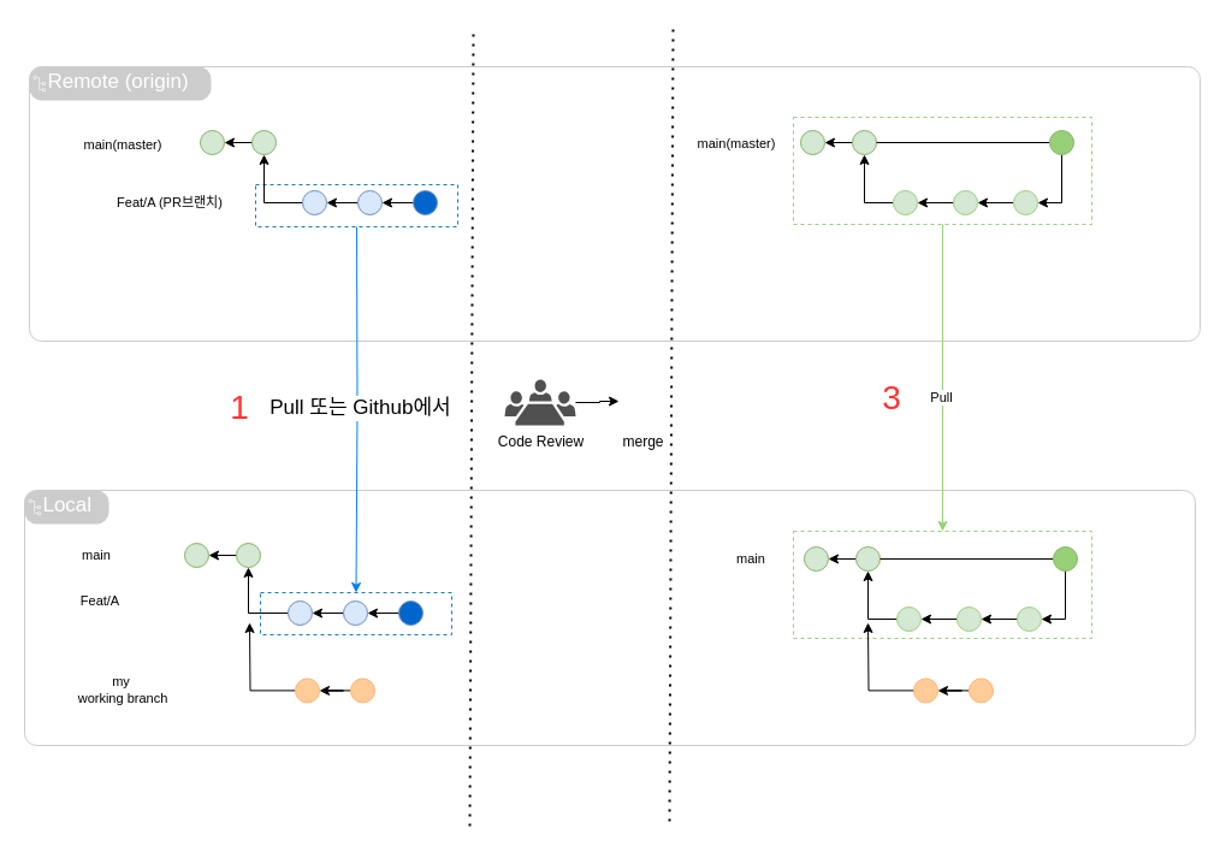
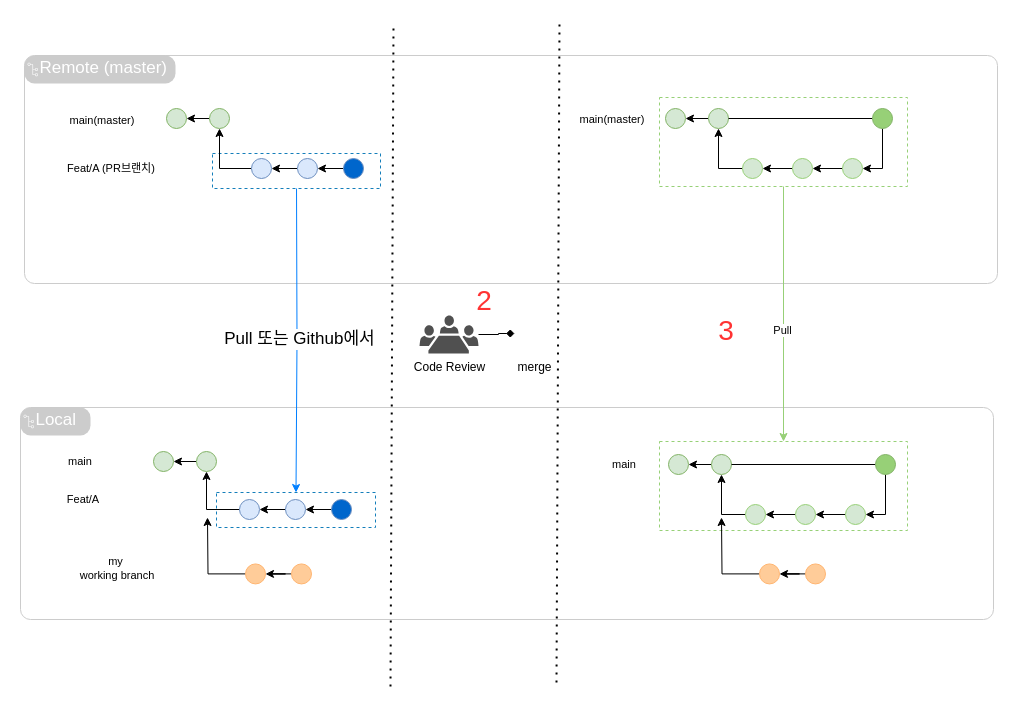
  <mxCell id="0" />
  <mxCell id="1" style="locked=1;" parent="0" />
  <mxCell id="2" value="" style="shape=mxgraph.mockup.containers.marginRect;rectMarginTop=10;strokeColor=#CCCCCC;strokeWidth=1;dashed=0;rounded=1;arcSize=5;recursiveResize=0;html=1;whiteSpace=wrap;" vertex="1" parent="1"><mxGeometry x="24" y="45" width="973" height="238" as="geometry" /></mxCell>
- <mxCell id="3" value="&amp;nbsp; Remote (origin)" style="shape=rect;strokeColor=none;fillColor=#CCCCCC;strokeWidth=1;dashed=0;rounded=1;arcSize=36;fontColor=#FFFFFF;fontSize=17;spacing=2;spacingTop=-2;align=left;autosize=1;spacingLeft=4;resizeWidth=0;resizeHeight=0;perimeter=none;html=1;whiteSpace=wrap;" vertex="1" parent="2"><mxGeometry y="10" width="151" height="28" as="geometry" /></mxCell>
+ <mxCell id="3" value="&amp;nbsp; Remote (master)" style="shape=rect;strokeColor=none;fillColor=#CCCCCC;strokeWidth=1;dashed=0;rounded=1;arcSize=36;fontColor=#FFFFFF;fontSize=17;spacing=2;spacingTop=-2;align=left;autosize=1;spacingLeft=4;resizeWidth=0;resizeHeight=0;perimeter=none;html=1;whiteSpace=wrap;" vertex="1" parent="2"><mxGeometry y="10" width="151" height="28" as="geometry" /></mxCell>
  <mxCell id="4" value="" style="sketch=0;outlineConnect=0;dashed=0;verticalLabelPosition=bottom;verticalAlign=top;align=center;html=1;fontSize=12;fontStyle=0;aspect=fixed;pointerEvents=1;shape=mxgraph.aws4.git_repository;" vertex="1" parent="2"><mxGeometry x="3" y="17.13" width="10.57" height="13.75" as="geometry" /></mxCell>
  <mxCell id="5" value="" style="shape=mxgraph.mockup.containers.marginRect;rectMarginTop=10;strokeColor=#CCCCCC;strokeWidth=1;dashed=0;rounded=1;arcSize=5;recursiveResize=0;html=1;whiteSpace=wrap;" vertex="1" parent="1"><mxGeometry x="20" y="397" width="973" height="222" as="geometry" /></mxCell>
  <mxCell id="6" value="&amp;nbsp; Local" style="shape=rect;strokeColor=none;fillColor=#CCCCCC;strokeWidth=1;dashed=0;rounded=1;arcSize=36;fontColor=#FFFFFF;fontSize=17;spacing=2;spacingTop=-2;align=left;autosize=1;spacingLeft=4;resizeWidth=0;resizeHeight=0;perimeter=none;html=1;whiteSpace=wrap;" vertex="1" parent="5"><mxGeometry y="10" width="70" height="28" as="geometry" /></mxCell>
  <mxCell id="7" value="" style="sketch=0;outlineConnect=0;dashed=0;verticalLabelPosition=bottom;verticalAlign=top;align=center;html=1;fontSize=12;fontStyle=0;aspect=fixed;pointerEvents=1;shape=mxgraph.aws4.git_repository;" vertex="1" parent="5"><mxGeometry x="3" y="17.13" width="10.57" height="13.75" as="geometry" /></mxCell>
  <mxCell id="8" value="그룹" style="" parent="0" />
  <mxCell id="9" value="" style="fillColor=none;strokeColor=#147EBA;dashed=1;verticalAlign=top;fontStyle=0;fontColor=#147EBA;whiteSpace=wrap;html=1;" vertex="1" parent="8"><mxGeometry x="212" y="153" width="168" height="35" as="geometry" /></mxCell>
  <mxCell id="10" value="" style="fillColor=none;strokeColor=#147EBA;dashed=1;verticalAlign=top;fontStyle=0;fontColor=#147EBA;whiteSpace=wrap;html=1;" vertex="1" parent="8"><mxGeometry x="216" y="492" width="159" height="35" as="geometry" /></mxCell>
  <mxCell id="11" style="edgeStyle=orthogonalEdgeStyle;rounded=0;orthogonalLoop=1;jettySize=auto;html=1;entryX=0.5;entryY=0;entryDx=0;entryDy=0;strokeColor=#97D077;" edge="1" parent="8" source="13" target="14"><mxGeometry relative="1" as="geometry" /></mxCell>
  <mxCell id="12" value="Pull" style="edgeLabel;html=1;align=center;verticalAlign=middle;resizable=0;points=[];" vertex="1" connectable="0" parent="11"><mxGeometry x="0.125" y="-2" relative="1" as="geometry"><mxPoint as="offset" /></mxGeometry></mxCell>
  <mxCell id="13" value="" style="fillColor=none;strokeColor=#97D077;dashed=1;verticalAlign=top;fontStyle=0;fontColor=#B3FF66;whiteSpace=wrap;html=1;" vertex="1" parent="8"><mxGeometry x="659" y="97" width="248" height="89" as="geometry" /></mxCell>
  <mxCell id="14" value="" style="fillColor=none;strokeColor=#97D077;dashed=1;verticalAlign=top;fontStyle=0;fontColor=#B3FF66;whiteSpace=wrap;html=1;" vertex="1" parent="8"><mxGeometry x="659" y="441" width="248" height="89" as="geometry" /></mxCell>
  <mxCell id="15" style="edgeStyle=orthogonalEdgeStyle;rounded=0;orthogonalLoop=1;jettySize=auto;html=1;entryX=0.5;entryY=0;entryDx=0;entryDy=0;fontColor=#0066CC;strokeColor=#007FFF;" edge="1" parent="8"><mxGeometry relative="1" as="geometry"><mxPoint x="296.034" y="188" as="sourcePoint" /><mxPoint x="295.5" y="492" as="targetPoint" /></mxGeometry></mxCell>
  <mxCell id="16" value="Pull 또는 Github에서" style="edgeLabel;html=1;align=center;verticalAlign=middle;resizable=0;points=[];fontSize=17;" vertex="1" connectable="0" parent="15"><mxGeometry x="-0.008" y="2" relative="1" as="geometry"><mxPoint as="offset" /></mxGeometry></mxCell>
  <mxCell id="17" value="Git commit" style="" parent="0" />
  <mxCell id="18" style="edgeStyle=orthogonalEdgeStyle;rounded=0;orthogonalLoop=1;jettySize=auto;html=1;entryX=1;entryY=0.5;entryDx=0;entryDy=0;" edge="1" parent="17" source="19" target="27"><mxGeometry relative="1" as="geometry" /></mxCell>
  <mxCell id="19" value="" style="ellipse;whiteSpace=wrap;html=1;aspect=fixed;fillColor=#d5e8d4;strokeColor=#82b366;" vertex="1" parent="17"><mxGeometry x="209" y="108" width="20" height="20" as="geometry" /></mxCell>
  <mxCell id="20" value="main(master)" style="text;html=1;align=center;verticalAlign=middle;whiteSpace=wrap;rounded=0;fontSize=11;" vertex="1" parent="17"><mxGeometry x="44" y="105" width="116" height="30" as="geometry" /></mxCell>
  <mxCell id="21" style="edgeStyle=orthogonalEdgeStyle;rounded=0;orthogonalLoop=1;jettySize=auto;html=1;entryX=0.5;entryY=1;entryDx=0;entryDy=0;" edge="1" parent="17" source="22" target="19"><mxGeometry relative="1" as="geometry" /></mxCell>
  <mxCell id="22" value="" style="ellipse;whiteSpace=wrap;html=1;aspect=fixed;fillColor=#dae8fc;strokeColor=#6c8ebf;" vertex="1" parent="17"><mxGeometry x="251" y="158" width="20" height="20" as="geometry" /></mxCell>
  <mxCell id="23" style="edgeStyle=orthogonalEdgeStyle;rounded=0;orthogonalLoop=1;jettySize=auto;html=1;entryX=1;entryY=0.5;entryDx=0;entryDy=0;" edge="1" parent="17" source="24" target="22"><mxGeometry relative="1" as="geometry" /></mxCell>
  <mxCell id="24" value="" style="ellipse;whiteSpace=wrap;html=1;aspect=fixed;fillColor=#dae8fc;strokeColor=#6c8ebf;" vertex="1" parent="17"><mxGeometry x="297" y="158" width="20" height="20" as="geometry" /></mxCell>
  <mxCell id="25" style="edgeStyle=orthogonalEdgeStyle;rounded=0;orthogonalLoop=1;jettySize=auto;html=1;entryX=1;entryY=0.5;entryDx=0;entryDy=0;" edge="1" parent="17" source="26" target="24"><mxGeometry relative="1" as="geometry" /></mxCell>
  <mxCell id="26" value="" style="ellipse;whiteSpace=wrap;html=1;aspect=fixed;fillColor=#0066CC;strokeColor=#6c8ebf;" vertex="1" parent="17"><mxGeometry x="343" y="158" width="20" height="20" as="geometry" /></mxCell>
  <mxCell id="27" value="" style="ellipse;whiteSpace=wrap;html=1;aspect=fixed;fillColor=#d5e8d4;strokeColor=#82b366;" vertex="1" parent="17"><mxGeometry x="166" y="108" width="20" height="20" as="geometry" /></mxCell>
  <mxCell id="28" style="edgeStyle=orthogonalEdgeStyle;rounded=0;orthogonalLoop=1;jettySize=auto;html=1;entryX=1;entryY=0.5;entryDx=0;entryDy=0;" edge="1" parent="17" source="29" target="30"><mxGeometry relative="1" as="geometry" /></mxCell>
  <mxCell id="29" value="" style="ellipse;whiteSpace=wrap;html=1;aspect=fixed;fillColor=#d5e8d4;strokeColor=#82b366;" vertex="1" parent="17"><mxGeometry x="196" y="451" width="20" height="20" as="geometry" /></mxCell>
  <mxCell id="30" value="" style="ellipse;whiteSpace=wrap;html=1;aspect=fixed;fillColor=#d5e8d4;strokeColor=#82b366;" vertex="1" parent="17"><mxGeometry x="153" y="451" width="20" height="20" as="geometry" /></mxCell>
- <mxCell id="31" value="Feat/A (PR브랜치)" style="text;html=1;align=center;verticalAlign=middle;whiteSpace=wrap;rounded=0;fontSize=11;" vertex="1" parent="17"><mxGeometry x="83" y="153" width="116" height="30" as="geometry" /></mxCell>
+ <mxCell id="31" value="Feat/A (PR브랜치)" style="text;html=1;align=center;verticalAlign=middle;whiteSpace=wrap;rounded=0;fontSize=11;" vertex="1" parent="17"><mxGeometry x="53" y="153" width="116" height="30" as="geometry" /></mxCell>
  <mxCell id="32" value="main" style="text;html=1;align=center;verticalAlign=middle;whiteSpace=wrap;rounded=0;fontSize=11;" vertex="1" parent="17"><mxGeometry x="51" y="446" width="58" height="30" as="geometry" /></mxCell>
  <mxCell id="33" style="edgeStyle=orthogonalEdgeStyle;rounded=0;orthogonalLoop=1;jettySize=auto;html=1;" edge="1" parent="17" source="34"><mxGeometry relative="1" as="geometry"><mxPoint x="207" y="517" as="targetPoint" /></mxGeometry></mxCell>
  <mxCell id="34" value="" style="ellipse;whiteSpace=wrap;html=1;aspect=fixed;fillColor=#FFCC99;strokeColor=#FFB570;" vertex="1" parent="17"><mxGeometry x="245" y="563.43" width="20" height="20" as="geometry" /></mxCell>
  <mxCell id="35" style="edgeStyle=orthogonalEdgeStyle;rounded=0;orthogonalLoop=1;jettySize=auto;html=1;entryX=1;entryY=0.5;entryDx=0;entryDy=0;" edge="1" parent="17" source="36" target="34"><mxGeometry relative="1" as="geometry" /></mxCell>
  <mxCell id="36" value="" style="ellipse;whiteSpace=wrap;html=1;aspect=fixed;fillColor=#FFCC99;strokeColor=#FFB570;" vertex="1" parent="17"><mxGeometry x="291" y="563.43" width="20" height="20" as="geometry" /></mxCell>
- <mxCell id="37" value="my&amp;nbsp;&lt;div&gt;working branch&lt;/div&gt;" style="text;html=1;align=center;verticalAlign=middle;whiteSpace=wrap;rounded=0;fontSize=11;" vertex="1" parent="17"><mxGeometry x="60" y="558.43" width="84" height="30" as="geometry" /></mxCell>
+ <mxCell id="37" value="my&amp;nbsp;&lt;div&gt;working branch&lt;/div&gt;" style="text;html=1;align=center;verticalAlign=middle;whiteSpace=wrap;rounded=0;fontSize=11;" vertex="1" parent="17"><mxGeometry x="75" y="553.43" width="84" height="30" as="geometry" /></mxCell>
  <mxCell id="38" style="edgeStyle=orthogonalEdgeStyle;rounded=0;orthogonalLoop=1;jettySize=auto;html=1;entryX=0.5;entryY=1;entryDx=0;entryDy=0;" edge="1" parent="17" source="39" target="29"><mxGeometry relative="1" as="geometry"><mxPoint x="189" y="509" as="targetPoint" /></mxGeometry></mxCell>
  <mxCell id="39" value="" style="ellipse;whiteSpace=wrap;html=1;aspect=fixed;fillColor=#dae8fc;strokeColor=#6c8ebf;" vertex="1" parent="17"><mxGeometry x="239" y="499" width="20" height="20" as="geometry" /></mxCell>
  <mxCell id="40" style="edgeStyle=orthogonalEdgeStyle;rounded=0;orthogonalLoop=1;jettySize=auto;html=1;entryX=1;entryY=0.5;entryDx=0;entryDy=0;" edge="1" parent="17" source="41" target="39"><mxGeometry relative="1" as="geometry" /></mxCell>
  <mxCell id="41" value="" style="ellipse;whiteSpace=wrap;html=1;aspect=fixed;fillColor=#dae8fc;strokeColor=#6c8ebf;" vertex="1" parent="17"><mxGeometry x="285" y="499" width="20" height="20" as="geometry" /></mxCell>
  <mxCell id="42" style="edgeStyle=orthogonalEdgeStyle;rounded=0;orthogonalLoop=1;jettySize=auto;html=1;entryX=1;entryY=0.5;entryDx=0;entryDy=0;" edge="1" parent="17" source="43" target="41"><mxGeometry relative="1" as="geometry" /></mxCell>
  <mxCell id="43" value="" style="ellipse;whiteSpace=wrap;html=1;aspect=fixed;fillColor=#0066CC;strokeColor=#6c8ebf;" vertex="1" parent="17"><mxGeometry x="331" y="499" width="20" height="20" as="geometry" /></mxCell>
  <mxCell id="44" value="Feat/A" style="text;html=1;align=center;verticalAlign=middle;whiteSpace=wrap;rounded=0;fontSize=11;" vertex="1" parent="17"><mxGeometry x="25" y="484" width="116" height="30" as="geometry" /></mxCell>
  <mxCell id="45" style="edgeStyle=orthogonalEdgeStyle;rounded=0;orthogonalLoop=1;jettySize=auto;html=1;entryX=1;entryY=0.5;entryDx=0;entryDy=0;" edge="1" parent="17" source="46" target="53"><mxGeometry relative="1" as="geometry" /></mxCell>
  <mxCell id="46" value="" style="ellipse;whiteSpace=wrap;html=1;aspect=fixed;fillColor=#d5e8d4;strokeColor=#82b366;" vertex="1" parent="17"><mxGeometry x="708" y="108" width="20" height="20" as="geometry" /></mxCell>
  <mxCell id="47" style="edgeStyle=orthogonalEdgeStyle;rounded=0;orthogonalLoop=1;jettySize=auto;html=1;entryX=0.5;entryY=1;entryDx=0;entryDy=0;" edge="1" parent="17" source="48" target="46"><mxGeometry relative="1" as="geometry" /></mxCell>
  <mxCell id="48" value="" style="ellipse;whiteSpace=wrap;html=1;aspect=fixed;fillColor=#D5E8D4;strokeColor=#97D077;" vertex="1" parent="17"><mxGeometry x="742" y="158" width="20" height="20" as="geometry" /></mxCell>
  <mxCell id="49" style="edgeStyle=orthogonalEdgeStyle;rounded=0;orthogonalLoop=1;jettySize=auto;html=1;entryX=1;entryY=0.5;entryDx=0;entryDy=0;" edge="1" parent="17" source="50" target="48"><mxGeometry relative="1" as="geometry" /></mxCell>
  <mxCell id="50" value="" style="ellipse;whiteSpace=wrap;html=1;aspect=fixed;fillColor=#D5E8D4;strokeColor=#97D077;" vertex="1" parent="17"><mxGeometry x="792" y="158" width="20" height="20" as="geometry" /></mxCell>
  <mxCell id="51" style="edgeStyle=orthogonalEdgeStyle;rounded=0;orthogonalLoop=1;jettySize=auto;html=1;entryX=1;entryY=0.5;entryDx=0;entryDy=0;" edge="1" parent="17" source="52" target="50"><mxGeometry relative="1" as="geometry" /></mxCell>
  <mxCell id="52" value="" style="ellipse;whiteSpace=wrap;html=1;aspect=fixed;fillColor=#D5E8D4;strokeColor=#97D077;" vertex="1" parent="17"><mxGeometry x="842" y="158" width="20" height="20" as="geometry" /></mxCell>
  <mxCell id="53" value="" style="ellipse;whiteSpace=wrap;html=1;aspect=fixed;fillColor=#d5e8d4;strokeColor=#82b366;" vertex="1" parent="17"><mxGeometry x="665" y="108" width="20" height="20" as="geometry" /></mxCell>
  <mxCell id="54" style="edgeStyle=orthogonalEdgeStyle;rounded=0;orthogonalLoop=1;jettySize=auto;html=1;entryX=1;entryY=0.5;entryDx=0;entryDy=0;endArrow=none;endFill=0;" edge="1" parent="17" source="56" target="46"><mxGeometry relative="1" as="geometry" /></mxCell>
  <mxCell id="55" style="edgeStyle=orthogonalEdgeStyle;rounded=0;orthogonalLoop=1;jettySize=auto;html=1;entryX=1;entryY=0.5;entryDx=0;entryDy=0;" edge="1" parent="17" source="56" target="52"><mxGeometry relative="1" as="geometry"><Array as="points"><mxPoint x="882" y="168" /></Array></mxGeometry></mxCell>
  <mxCell id="56" value="" style="ellipse;whiteSpace=wrap;html=1;aspect=fixed;fillColor=#97D077;strokeColor=#82b366;" vertex="1" parent="17"><mxGeometry x="872" y="108" width="20" height="20" as="geometry" /></mxCell>
  <mxCell id="57" style="edgeStyle=orthogonalEdgeStyle;rounded=0;orthogonalLoop=1;jettySize=auto;html=1;entryX=1;entryY=0.5;entryDx=0;entryDy=0;" edge="1" parent="17" source="58" target="65"><mxGeometry relative="1" as="geometry" /></mxCell>
  <mxCell id="58" value="" style="ellipse;whiteSpace=wrap;html=1;aspect=fixed;fillColor=#d5e8d4;strokeColor=#82b366;" vertex="1" parent="17"><mxGeometry x="711" y="454" width="20" height="20" as="geometry" /></mxCell>
  <mxCell id="59" style="edgeStyle=orthogonalEdgeStyle;rounded=0;orthogonalLoop=1;jettySize=auto;html=1;entryX=0.5;entryY=1;entryDx=0;entryDy=0;" edge="1" parent="17" source="60" target="58"><mxGeometry relative="1" as="geometry" /></mxCell>
  <mxCell id="60" value="" style="ellipse;whiteSpace=wrap;html=1;aspect=fixed;fillColor=#D5E8D4;strokeColor=#97D077;" vertex="1" parent="17"><mxGeometry x="745" y="504" width="20" height="20" as="geometry" /></mxCell>
  <mxCell id="61" style="edgeStyle=orthogonalEdgeStyle;rounded=0;orthogonalLoop=1;jettySize=auto;html=1;entryX=1;entryY=0.5;entryDx=0;entryDy=0;" edge="1" parent="17" source="62" target="60"><mxGeometry relative="1" as="geometry" /></mxCell>
  <mxCell id="62" value="" style="ellipse;whiteSpace=wrap;html=1;aspect=fixed;fillColor=#D5E8D4;strokeColor=#97D077;" vertex="1" parent="17"><mxGeometry x="795" y="504" width="20" height="20" as="geometry" /></mxCell>
  <mxCell id="63" style="edgeStyle=orthogonalEdgeStyle;rounded=0;orthogonalLoop=1;jettySize=auto;html=1;entryX=1;entryY=0.5;entryDx=0;entryDy=0;" edge="1" parent="17" source="64" target="62"><mxGeometry relative="1" as="geometry" /></mxCell>
  <mxCell id="64" value="" style="ellipse;whiteSpace=wrap;html=1;aspect=fixed;fillColor=#D5E8D4;strokeColor=#97D077;" vertex="1" parent="17"><mxGeometry x="845" y="504" width="20" height="20" as="geometry" /></mxCell>
  <mxCell id="65" value="" style="ellipse;whiteSpace=wrap;html=1;aspect=fixed;fillColor=#d5e8d4;strokeColor=#82b366;" vertex="1" parent="17"><mxGeometry x="668" y="454" width="20" height="20" as="geometry" /></mxCell>
  <mxCell id="66" style="edgeStyle=orthogonalEdgeStyle;rounded=0;orthogonalLoop=1;jettySize=auto;html=1;entryX=1;entryY=0.5;entryDx=0;entryDy=0;endArrow=none;endFill=0;" edge="1" parent="17" source="68" target="58"><mxGeometry relative="1" as="geometry" /></mxCell>
  <mxCell id="67" style="edgeStyle=orthogonalEdgeStyle;rounded=0;orthogonalLoop=1;jettySize=auto;html=1;entryX=1;entryY=0.5;entryDx=0;entryDy=0;" edge="1" parent="17" source="68" target="64"><mxGeometry relative="1" as="geometry"><Array as="points"><mxPoint x="885" y="514" /></Array></mxGeometry></mxCell>
  <mxCell id="68" value="" style="ellipse;whiteSpace=wrap;html=1;aspect=fixed;fillColor=#97D077;strokeColor=#82b366;" vertex="1" parent="17"><mxGeometry x="875" y="454" width="20" height="20" as="geometry" /></mxCell>
- <mxCell id="69" style="edgeStyle=orthogonalEdgeStyle;rounded=0;orthogonalLoop=1;jettySize=auto;html=1;" edge="1" parent="17" source="70" target="71"><mxGeometry relative="1" as="geometry" /></mxCell>
+ <mxCell id="69" style="edgeStyle=orthogonalEdgeStyle;rounded=0;orthogonalLoop=1;jettySize=auto;html=1;endArrow=diamond;" edge="1" parent="17" source="70" target="71"><mxGeometry relative="1" as="geometry" /></mxCell>
  <mxCell id="70" value="Code Review" style="sketch=0;pointerEvents=1;shadow=0;dashed=0;html=1;strokeColor=none;fillColor=#505050;labelPosition=center;verticalLabelPosition=bottom;verticalAlign=top;outlineConnect=0;align=center;shape=mxgraph.office.users.meeting;" vertex="1" parent="17"><mxGeometry x="419" y="315" width="59" height="38" as="geometry" /></mxCell>
  <mxCell id="71" value="merge" style="shape=image;html=1;verticalAlign=top;verticalLabelPosition=bottom;labelBackgroundColor=none;imageAspect=0;aspect=fixed;image=https://cdn0.iconfinder.com/data/icons/phosphor-bold-vol-3-1/256/git-merge-duotone-128.png;imageBackground=none;fontColor=#000000;imageBorder=none;" vertex="1" parent="17"><mxGeometry x="514" y="313" width="40" height="40" as="geometry" /></mxCell>
  <mxCell id="72" value="main(master)" style="text;html=1;align=center;verticalAlign=middle;whiteSpace=wrap;rounded=0;fontSize=11;" vertex="1" parent="17"><mxGeometry x="554" y="104" width="116" height="30" as="geometry" /></mxCell>
  <mxCell id="73" value="main" style="text;html=1;align=center;verticalAlign=middle;whiteSpace=wrap;rounded=0;fontSize=11;" vertex="1" parent="17"><mxGeometry x="593" y="449" width="62" height="30" as="geometry" /></mxCell>
  <mxCell id="74" style="edgeStyle=orthogonalEdgeStyle;rounded=0;orthogonalLoop=1;jettySize=auto;html=1;" edge="1" parent="17" source="75"><mxGeometry relative="1" as="geometry"><mxPoint x="721" y="517" as="targetPoint" /></mxGeometry></mxCell>
  <mxCell id="75" value="" style="ellipse;whiteSpace=wrap;html=1;aspect=fixed;fillColor=#FFCC99;strokeColor=#FFB570;" vertex="1" parent="17"><mxGeometry x="759" y="563.43" width="20" height="20" as="geometry" /></mxCell>
  <mxCell id="76" style="edgeStyle=orthogonalEdgeStyle;rounded=0;orthogonalLoop=1;jettySize=auto;html=1;entryX=1;entryY=0.5;entryDx=0;entryDy=0;" edge="1" parent="17" source="77" target="75"><mxGeometry relative="1" as="geometry" /></mxCell>
  <mxCell id="77" value="" style="ellipse;whiteSpace=wrap;html=1;aspect=fixed;fillColor=#FFCC99;strokeColor=#FFB570;" vertex="1" parent="17"><mxGeometry x="805" y="563.43" width="20" height="20" as="geometry" /></mxCell>
  <mxCell id="78" value="" style="endArrow=none;dashed=1;html=1;dashPattern=1 3;strokeWidth=2;rounded=0;" edge="1" parent="17"><mxGeometry width="50" height="50" relative="1" as="geometry"><mxPoint x="390" y="686" as="sourcePoint" /><mxPoint x="393" y="24" as="targetPoint" /></mxGeometry></mxCell>
  <mxCell id="79" value="" style="endArrow=none;dashed=1;html=1;dashPattern=1 3;strokeWidth=2;rounded=0;" edge="1" parent="17"><mxGeometry width="50" height="50" relative="1" as="geometry"><mxPoint x="556" y="682" as="sourcePoint" /><mxPoint x="559" y="20" as="targetPoint" /></mxGeometry></mxCell>
- <mxCell id="80" value="3" style="text;html=1;align=center;verticalAlign=middle;whiteSpace=wrap;rounded=0;fontSize=28;fontColor=#FF3333;" vertex="1" parent="17"><mxGeometry x="711" y="315" width="60" height="30" as="geometry" /></mxCell>
- <mxCell id="82" value="1" style="text;html=1;align=center;verticalAlign=middle;whiteSpace=wrap;rounded=0;fontSize=28;fontColor=#FF3333;" vertex="1" parent="17"><mxGeometry x="169" y="323" width="60" height="30" as="geometry" /></mxCell>
+ <mxCell id="80" value="3" style="text;html=1;align=center;verticalAlign=middle;whiteSpace=wrap;rounded=0;fontSize=28;fontColor=#FF3333;" vertex="1" parent="17"><mxGeometry x="696" y="315" width="60" height="30" as="geometry" /></mxCell>
+ <mxCell id="81" value="2" style="text;html=1;align=center;verticalAlign=middle;whiteSpace=wrap;rounded=0;fontSize=28;fontColor=#FF3333;" vertex="1" parent="17"><mxGeometry x="454" y="285" width="60" height="30" as="geometry" /></mxCell>
